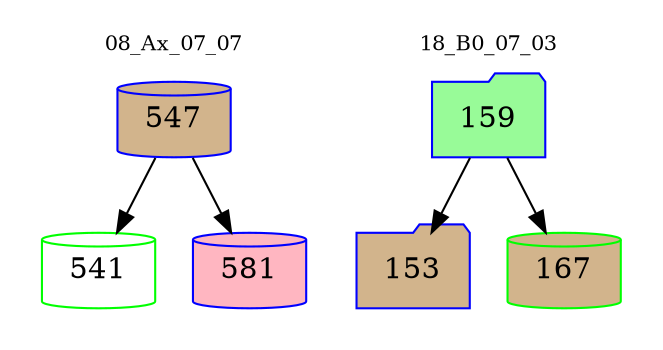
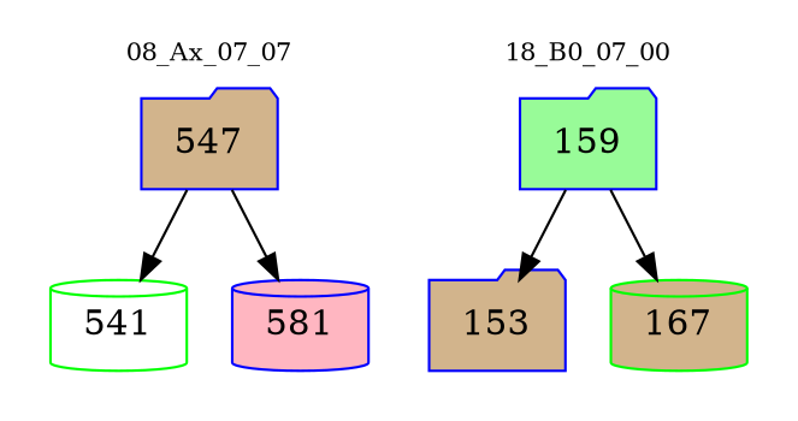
  digraph {
    node [color=blue fillcolor=tan shape=cylinder style=filled]
    edge [color=black]
-   n1 [label=547]
+   n1 [label=547 shape=folder]
    n2 [color=green fillcolor=white label=541]
    n3 [fillcolor=lightpink label=581]
    n4 [fillcolor=palegreen label=159 shape=folder]
    n5 [label=153 shape=folder]
    n6 [color=green label=167]
    subgraph cluster_1 {
      color=white
      fontsize=10
      label="08_Ax_07_07"
      n1
      n2
      n3
    }
    subgraph cluster_2 {
      color=white
      fontsize=10
-     label="18_B0_07_03"
+     label="18_B0_07_00"
      n4
      n5
      n6
    }
    n1 -> n2
    n1 -> n3
    n4 -> n5
    n4 -> n6
  }
